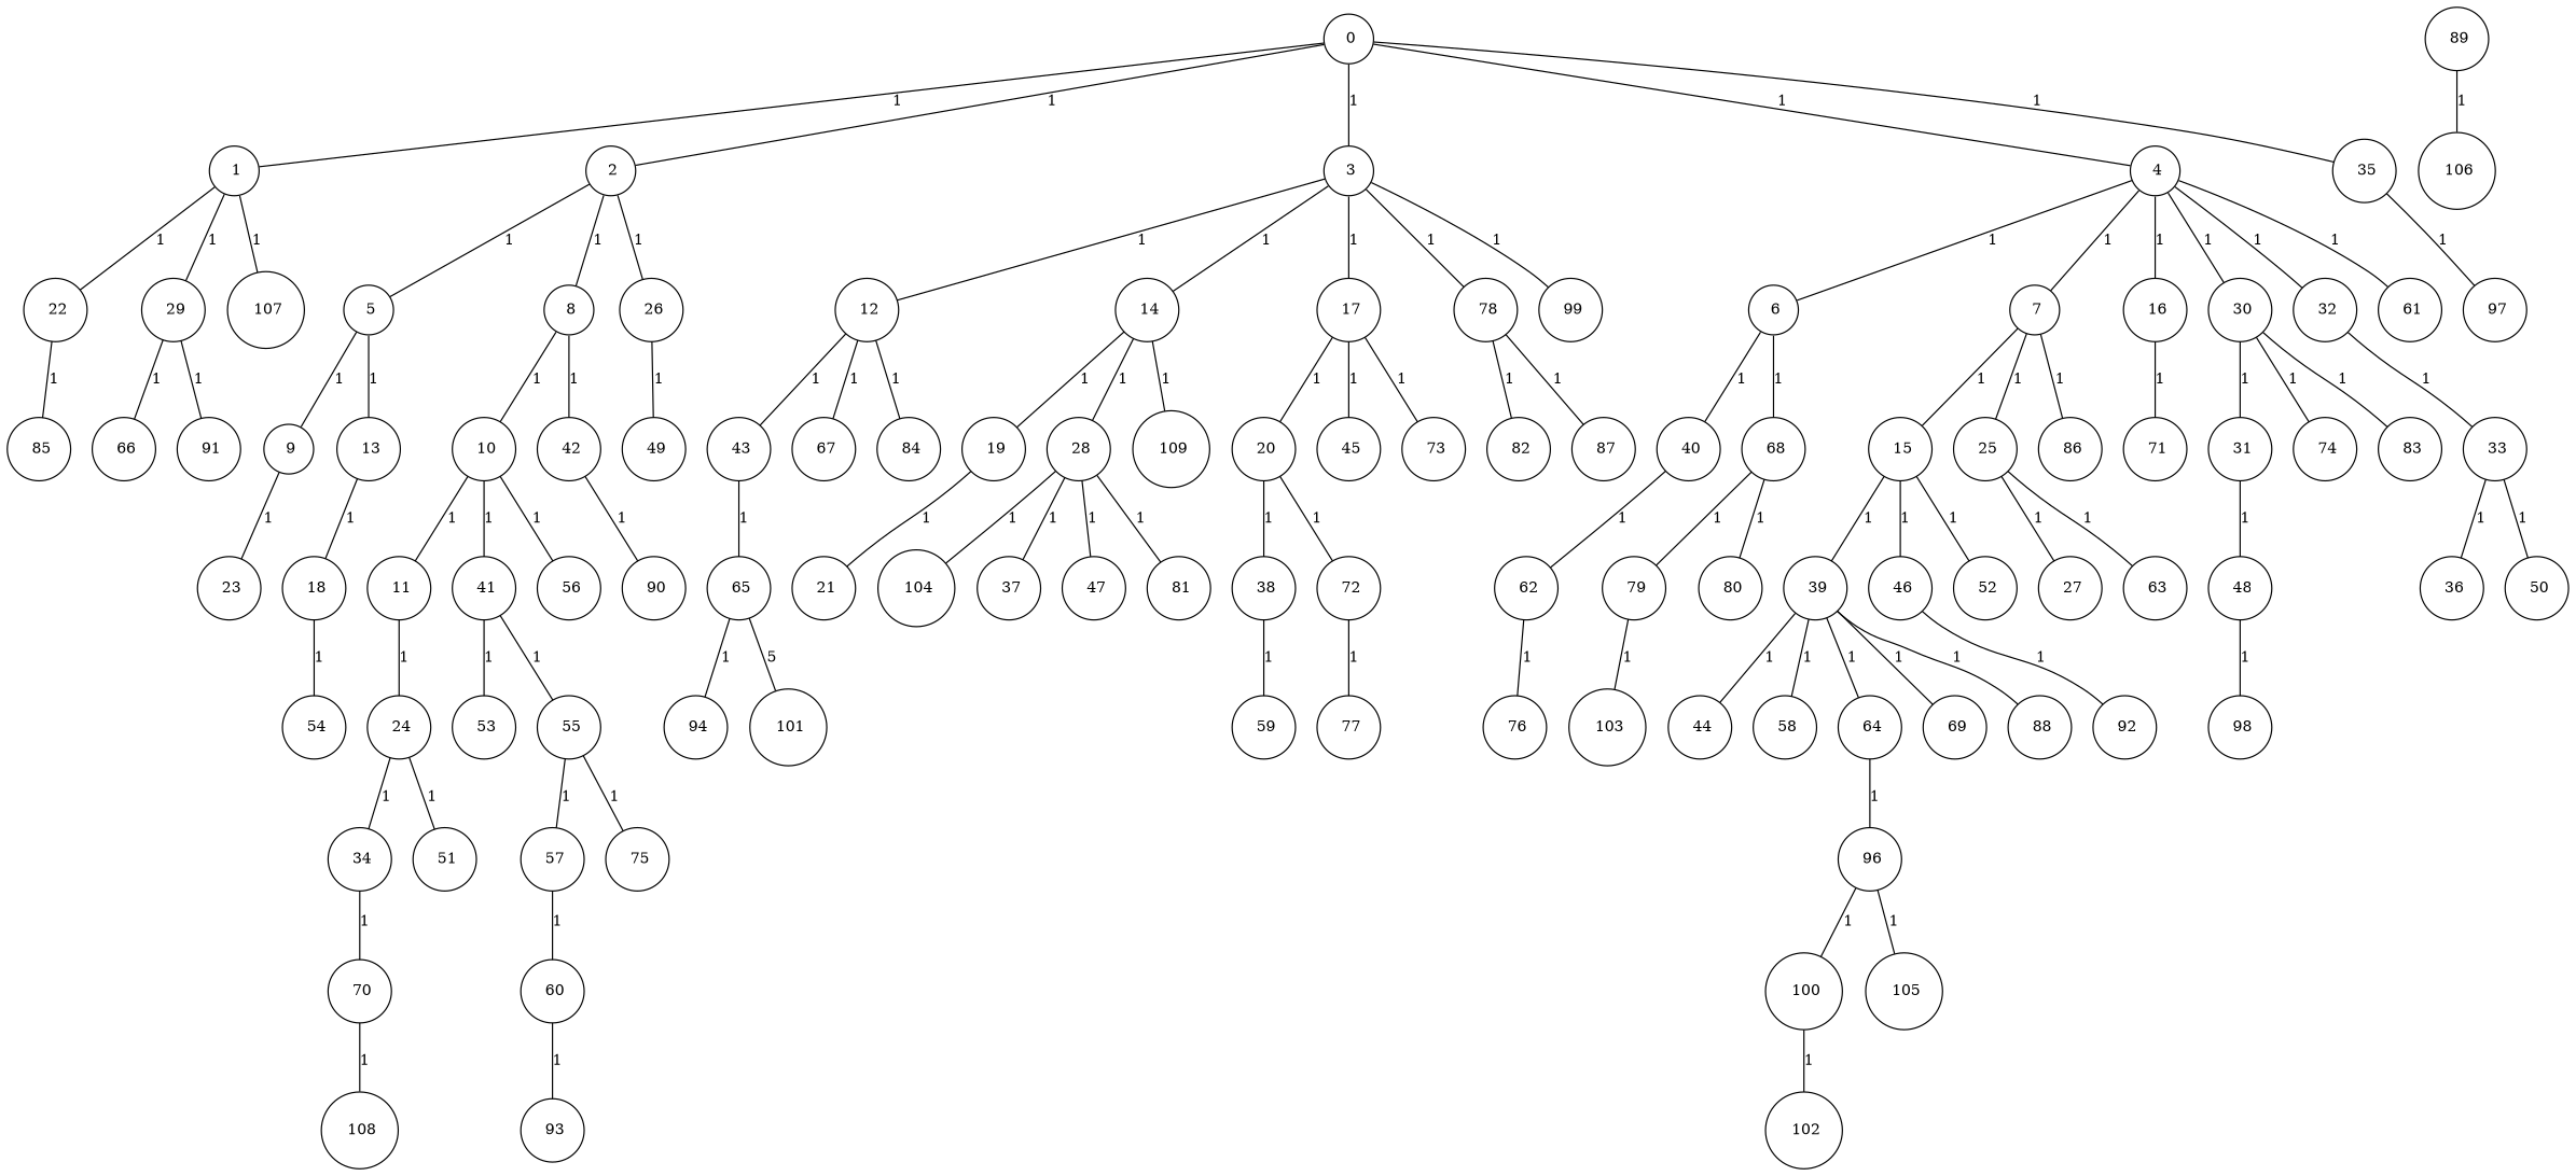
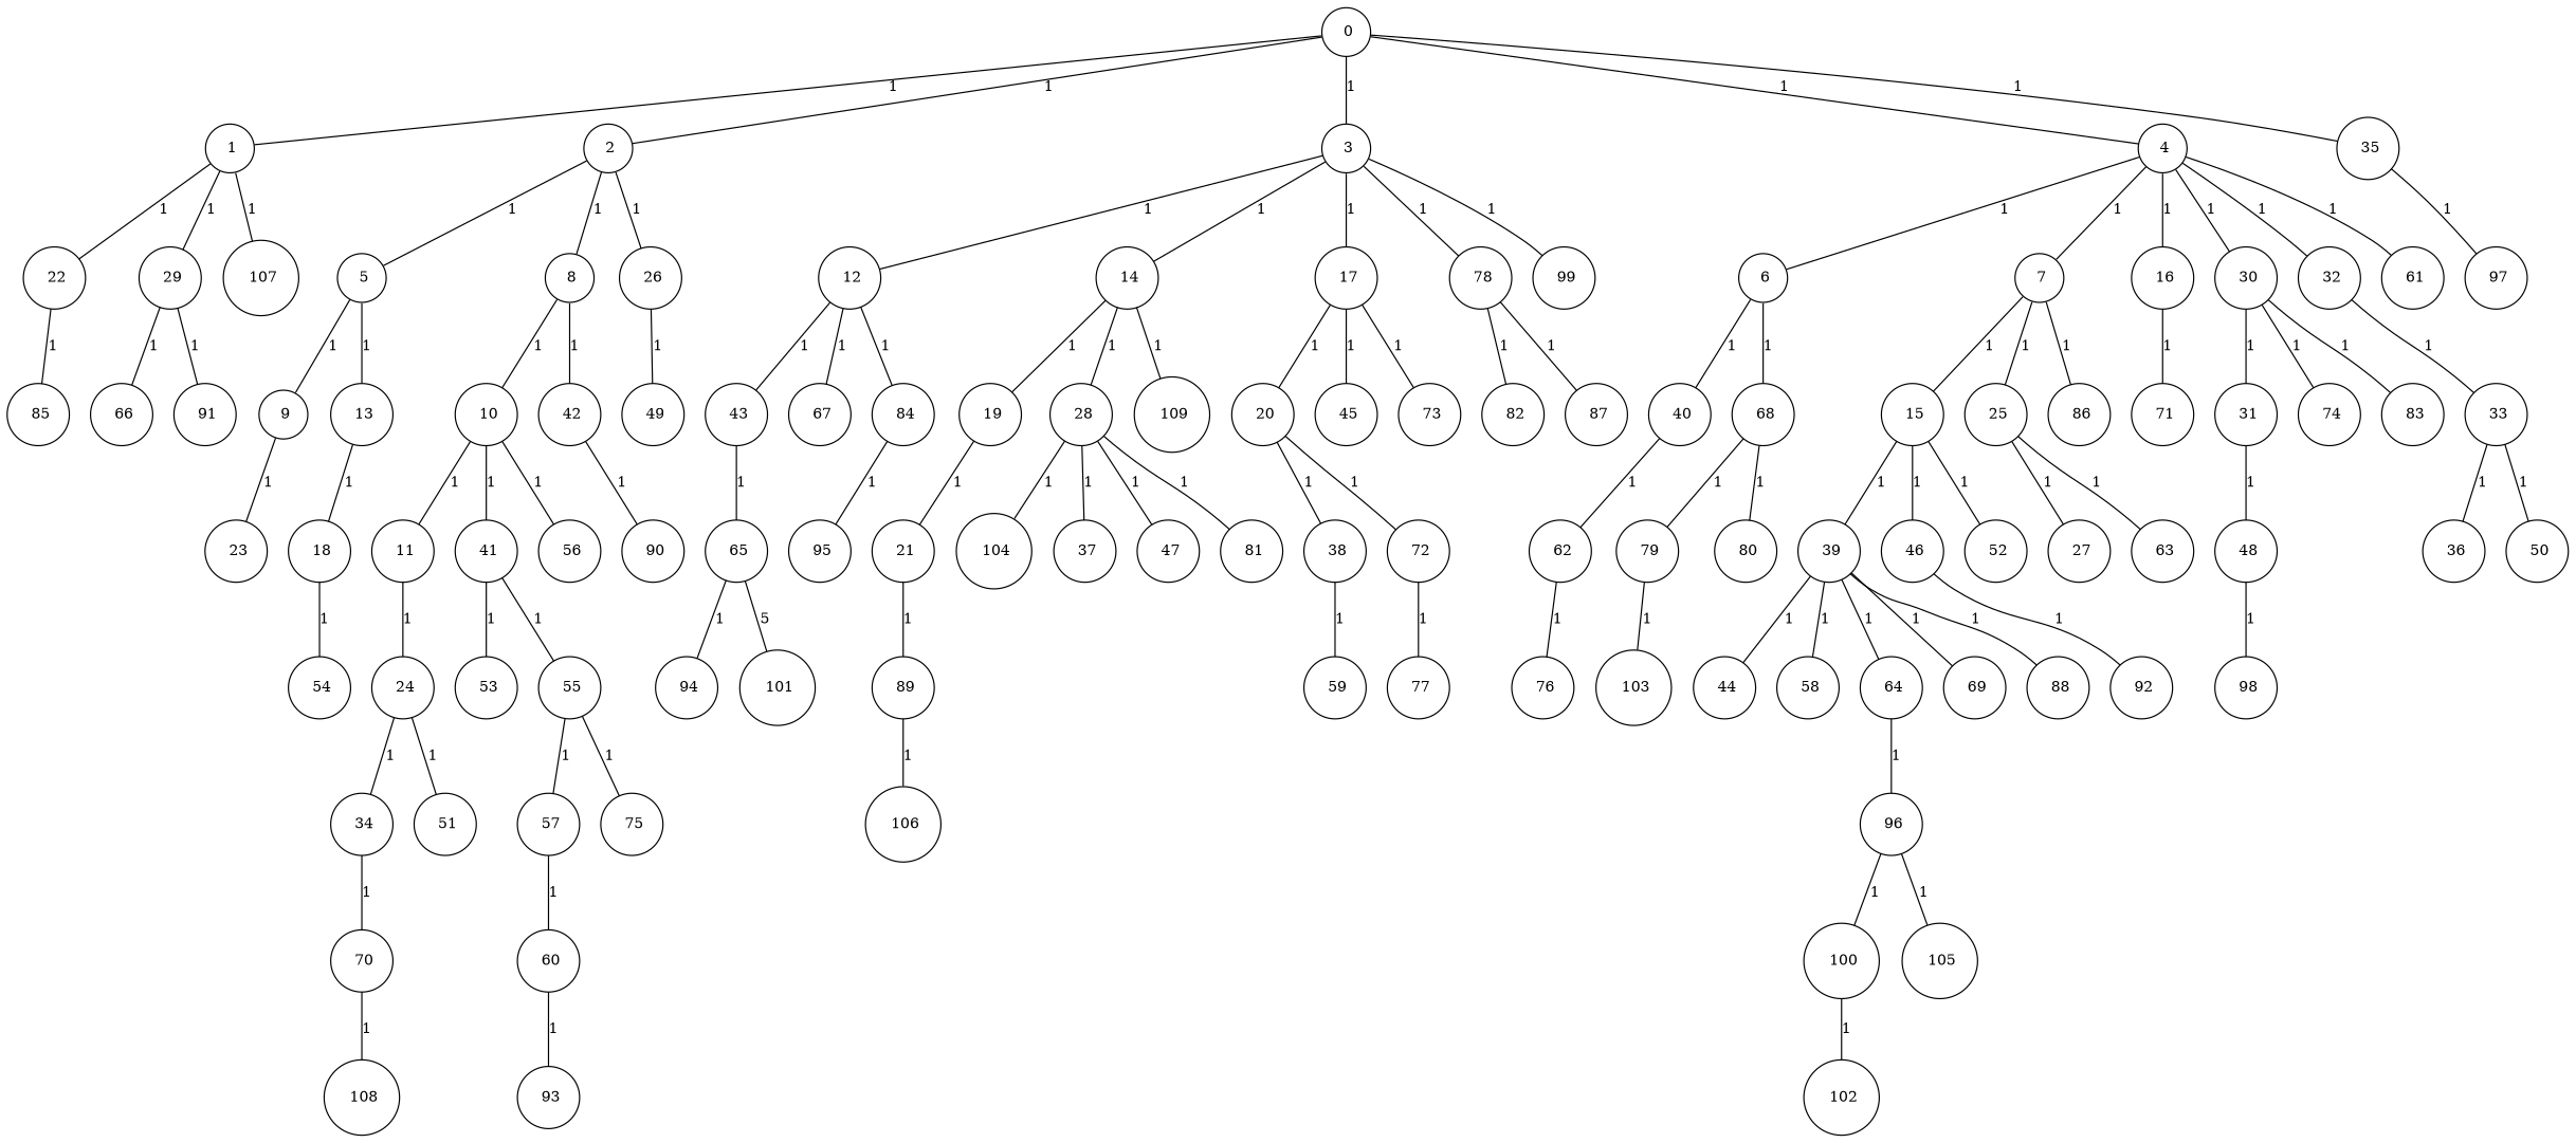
  graph {
    fixedsize="true;"
    node [color=black fontsize=12 hight=.12 shape=circle]
    edge [fontsize=12]
    n1 [label=" 0" width=.12]
    n2 [label=" 1" width=.12]
    n3 [label=" 2" width=.12]
    n4 [label=" 3" width=.12]
    n5 [label=" 4" width=.12]
    n6 [label=" 35" width=.12]
    n7 [label=" 22" width=.12]
    n8 [label=" 29" width=.12]
    n9 [label=" 107" width=.12]
    n10 [label=" 5" width=.12]
    n11 [label=" 8" width=.12]
    n12 [label=" 26" width=.12]
    n13 [label=" 12" width=.12]
    n14 [label=" 14" width=.12]
    n15 [label=" 17" width=.12]
    n16 [label=" 78" width=.12]
    n17 [label=" 99" width=.12]
    n18 [label=" 6" width=.12]
    n19 [label=" 7" width=.12]
    n20 [label=" 16" width=.12]
    n21 [label=" 30" width=.12]
    n22 [label=" 32" width=.12]
    n23 [label=" 61" width=.12]
    n24 [label=" 97" width=.12]
    n25 [label=" 85" width=.12]
    n26 [label=" 66" width=.12]
    n27 [label=" 91" width=.12]
    n28 [label=" 9" width=.12]
    n29 [label=" 13" width=.12]
    n30 [label=" 10" width=.12]
    n31 [label=" 42" width=.12]
    n32 [label=" 49" width=.12]
    n33 [label=" 43" width=.12]
    n34 [label=" 67" width=.12]
    n35 [label=" 84" width=.12]
    n36 [label=" 19" width=.12]
    n37 [label=" 28" width=.12]
    n38 [label=" 109" width=.12]
    n39 [label=" 20" width=.12]
    n40 [label=" 45" width=.12]
    n41 [label=" 73" width=.12]
    n42 [label=" 82" width=.12]
    n43 [label=" 87" width=.12]
    n44 [label=" 40" width=.12]
    n45 [label=" 68" width=.12]
    n46 [label=" 15" width=.12]
    n47 [label=" 25" width=.12]
    n48 [label=" 86" width=.12]
    n49 [label=" 71" width=.12]
    n50 [label=" 31" width=.12]
    n51 [label=" 74" width=.12]
    n52 [label=" 83" width=.12]
    n53 [label=" 33" width=.12]
    n54 [label=" 23" width=.12]
    n55 [label=" 18" width=.12]
    n56 [label=" 62" width=.12]
    n57 [label=" 79" width=.12]
    n58 [label=" 80" width=.12]
    n59 [label=" 39" width=.12]
    n60 [label=" 46" width=.12]
    n61 [label=" 52" width=.12]
    n62 [label=" 27" width=.12]
    n63 [label=" 63" width=.12]
    n64 [label=" 11" width=.12]
    n65 [label=" 41" width=.12]
    n66 [label=" 56" width=.12]
    n67 [label=" 90" width=.12]
    n68 [label=" 24" width=.12]
    n69 [label=" 53" width=.12]
    n70 [label=" 55" width=.12]
    n71 [label=" 34" width=.12]
    n72 [label=" 51" width=.12]
    n73 [label=" 65" width=.12]
+   n74 [label=" 95" width=.12]
    n75 [label=" 54" width=.12]
    n76 [label=" 21" width=.12]
    n77 [label=" 104" width=.12]
    n78 [label=" 37" width=.12]
    n79 [label=" 47" width=.12]
    n80 [label=" 81" width=.12]
    n81 [label=" 44" width=.12]
    n82 [label=" 58" width=.12]
    n83 [label=" 64" width=.12]
    n84 [label=" 69" width=.12]
    n85 [label=" 88" width=.12]
    n86 [label=" 92" width=.12]
    n87 [label=" 38" width=.12]
    n88 [label=" 72" width=.12]
    n89 [label=" 89" width=.12]
    n90 [label=" 59" width=.12]
    n91 [label=" 77" width=.12]
    n92 [label=" 106" width=.12]
    n93 [label=" 70" width=.12]
    n94 [label=" 48" width=.12]
    n95 [label=" 98" width=.12]
    n96 [label=" 36" width=.12]
    n97 [label=" 50" width=.12]
    n98 [label=" 108" width=.12]
    n99 [label=" 96" width=.12]
    n100 [label=" 76" width=.12]
    n101 [label=" 57" width=.12]
    n102 [label=" 75" width=.12]
    n103 [label=" 94" width=.12]
    n104 [label=" 101" width=.12]
    n105 [label=" 60" width=.12]
    n106 [label=" 93" width=.12]
    n107 [label=" 100" width=.12]
    n108 [label=" 105" width=.12]
    n109 [label=" 103" width=.12]
    n110 [label=" 102" width=.12]
    n1 -- n2 [label=1]
    n1 -- n3 [label=1]
    n1 -- n4 [label=1]
    n1 -- n5 [label=1]
    n1 -- n6 [label=1]
    n2 -- n7 [label=1]
    n2 -- n8 [label=1]
    n2 -- n9 [label=1]
    n3 -- n10 [label=1]
    n3 -- n11 [label=1]
    n3 -- n12 [label=1]
    n4 -- n13 [label=1]
    n4 -- n14 [label=1]
    n4 -- n15 [label=1]
    n4 -- n16 [label=1]
    n4 -- n17 [label=1]
    n5 -- n18 [label=1]
    n5 -- n19 [label=1]
    n5 -- n20 [label=1]
    n5 -- n21 [label=1]
    n5 -- n22 [label=1]
    n5 -- n23 [label=1]
    n6 -- n24 [label=1]
    n7 -- n25 [label=1]
    n8 -- n26 [label=1]
    n8 -- n27 [label=1]
    n10 -- n28 [label=1]
    n10 -- n29 [label=1]
    n11 -- n30 [label=1]
    n11 -- n31 [label=1]
    n12 -- n32 [label=1]
    n13 -- n33 [label=1]
    n13 -- n34 [label=1]
    n13 -- n35 [label=1]
    n14 -- n36 [label=1]
    n14 -- n37 [label=1]
    n14 -- n38 [label=1]
    n15 -- n39 [label=1]
    n15 -- n40 [label=1]
    n15 -- n41 [label=1]
    n16 -- n42 [label=1]
    n16 -- n43 [label=1]
    n18 -- n44 [label=1]
    n18 -- n45 [label=1]
    n19 -- n46 [label=1]
    n19 -- n47 [label=1]
    n19 -- n48 [label=1]
    n20 -- n49 [label=1]
    n21 -- n50 [label=1]
    n21 -- n51 [label=1]
    n21 -- n52 [label=1]
    n22 -- n53 [label=1]
    n28 -- n54 [label=1]
    n29 -- n55 [label=1]
    n30 -- n64 [label=1]
    n30 -- n65 [label=1]
    n30 -- n66 [label=1]
    n31 -- n67 [label=1]
    n33 -- n73 [label=1]
+   n35 -- n74 [label=1]
    n36 -- n76 [label=1]
    n37 -- n77 [label=1]
    n37 -- n78 [label=1]
    n37 -- n79 [label=1]
    n37 -- n80 [label=1]
    n39 -- n87 [label=1]
    n39 -- n88 [label=1]
    n44 -- n56 [label=1]
    n45 -- n57 [label=1]
    n45 -- n58 [label=1]
    n46 -- n59 [label=1]
    n46 -- n60 [label=1]
    n46 -- n61 [label=1]
    n47 -- n62 [label=1]
    n47 -- n63 [label=1]
    n50 -- n94 [label=1]
    n53 -- n96 [label=1]
    n53 -- n97 [label=1]
    n55 -- n75 [label=1]
    n56 -- n100 [label=1]
    n57 -- n109 [label=1]
    n59 -- n81 [label=1]
    n59 -- n82 [label=1]
    n59 -- n83 [label=1]
    n59 -- n84 [label=1]
    n59 -- n85 [label=1]
    n60 -- n86 [label=1]
    n64 -- n68 [label=1]
    n65 -- n69 [label=1]
    n65 -- n70 [label=1]
    n68 -- n71 [label=1]
    n68 -- n72 [label=1]
    n70 -- n101 [label=1]
    n70 -- n102 [label=1]
    n71 -- n93 [label=1]
    n73 -- n103 [label=1]
    n73 -- n104 [label=5]
+   n76 -- n89 [label=1]
    n83 -- n99 [label=1]
    n87 -- n90 [label=1]
    n88 -- n91 [label=1]
    n89 -- n92 [label=1]
    n93 -- n98 [label=1]
    n94 -- n95 [label=1]
    n99 -- n107 [label=1]
    n99 -- n108 [label=1]
    n101 -- n105 [label=1]
    n105 -- n106 [label=1]
    n107 -- n110 [label=1]
  }
